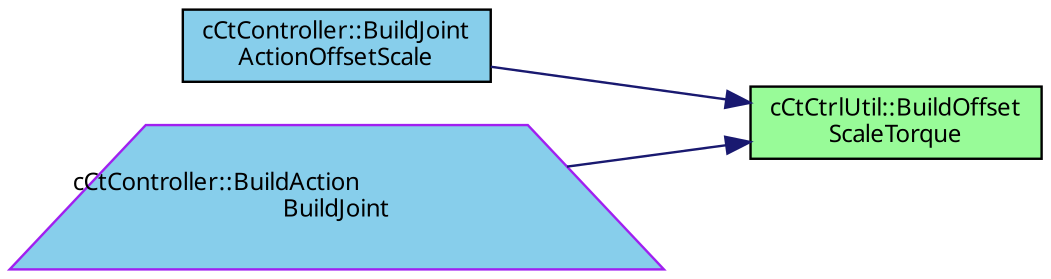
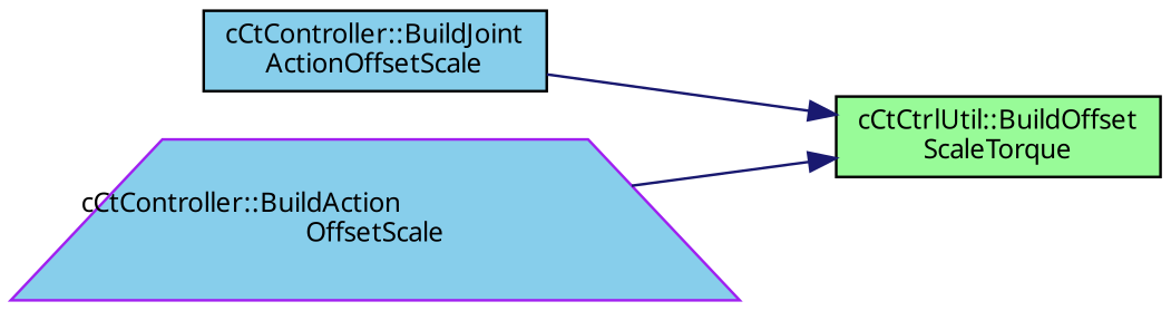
  digraph {
    fontname="Noto Sans"
    rankdir=RL
    node [color=black fillcolor=skyblue fontname="Noto Sans" fontsize=10 shape=box style=filled]
    edge [color=midnightblue dir=back fontname="Noto Sans" fontsize=10 labelfontname=Helvetica labelfontsize=10 style=solid]
    n1 [fillcolor=palegreen fontcolor=black height=0.2 label="cCtCtrlUtil::BuildOffset\lScaleTorque" width=0.4]
    n2 [height=0.2 label="cCtController::BuildJoint\lActionOffsetScale" width=0.4]
-   n3 [color=purple height=0.2 label="cCtController::BuildAction\lBuildJoint" shape=trapezium width=0.4]
+   n3 [color=purple height=0.2 label="cCtController::BuildAction\lOffsetScale" shape=trapezium width=0.4]
    n1 -> n2
    n1 -> n3
  }
